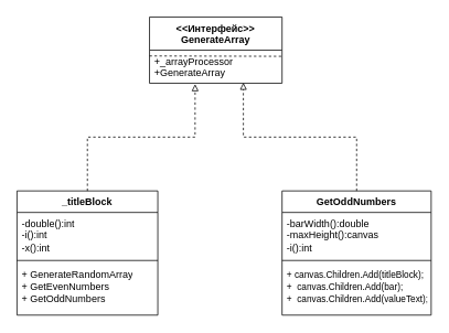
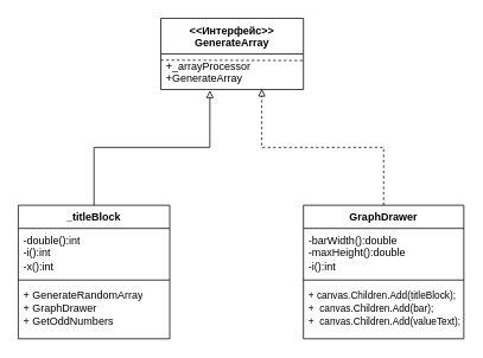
  <mxCell id="0" />
  <mxCell id="1" parent="0" />
  <mxCell id="2" value="_titleBlock" style="swimlane;fontStyle=1;align=center;verticalAlign=top;childLayout=stackLayout;horizontal=1;startSize=26;horizontalStack=0;resizeParent=1;resizeParentMax=0;resizeLast=0;collapsible=1;marginBottom=0;whiteSpace=wrap;html=1;" vertex="1" parent="1"><mxGeometry x="20" y="230" width="170" height="150" as="geometry" /></mxCell>
  <mxCell id="3" value="-double():int&lt;br&gt;-i():int&lt;br&gt;-x():int" style="text;strokeColor=none;fillColor=none;align=left;verticalAlign=top;spacingLeft=4;spacingRight=4;overflow=hidden;rotatable=0;points=[[0,0.5],[1,0.5]];portConstraint=eastwest;whiteSpace=wrap;html=1;" vertex="1" parent="2"><mxGeometry y="26" width="170" height="54" as="geometry" /></mxCell>
  <mxCell id="4" value="" style="line;strokeWidth=1;fillColor=none;align=left;verticalAlign=middle;spacingTop=-1;spacingLeft=3;spacingRight=3;rotatable=0;labelPosition=right;points=[];portConstraint=eastwest;strokeColor=inherit;" vertex="1" parent="2"><mxGeometry y="80" width="170" height="8" as="geometry" /></mxCell>
- <mxCell id="5" value="+&amp;nbsp;GenerateRandomArray&lt;br&gt;+&amp;nbsp;GetEvenNumbers&lt;br&gt;+ GetOddNumbers" style="text;strokeColor=none;fillColor=none;align=left;verticalAlign=top;spacingLeft=4;spacingRight=4;overflow=hidden;rotatable=0;points=[[0,0.5],[1,0.5]];portConstraint=eastwest;whiteSpace=wrap;html=1;" vertex="1" parent="2"><mxGeometry y="88" width="170" height="62" as="geometry" /></mxCell>
+ <mxCell id="5" value="+&amp;nbsp;GenerateRandomArray&lt;br&gt;+&amp;nbsp;GraphDrawer&lt;br&gt;+ GetOddNumbers" style="text;strokeColor=none;fillColor=none;align=left;verticalAlign=top;spacingLeft=4;spacingRight=4;overflow=hidden;rotatable=0;points=[[0,0.5],[1,0.5]];portConstraint=eastwest;whiteSpace=wrap;html=1;" vertex="1" parent="2"><mxGeometry y="88" width="170" height="62" as="geometry" /></mxCell>
  <mxCell id="6" value="&amp;lt;&amp;lt;Интерфейс&amp;gt;&amp;gt;&lt;br&gt;GenerateArray" style="swimlane;fontStyle=1;align=center;verticalAlign=top;childLayout=stackLayout;horizontal=1;startSize=40;horizontalStack=0;resizeParent=1;resizeParentMax=0;resizeLast=0;collapsible=1;marginBottom=0;whiteSpace=wrap;html=1;" vertex="1" parent="1"><mxGeometry x="180" y="20" width="160" height="80" as="geometry" /></mxCell>
  <mxCell id="7" value="" style="endArrow=none;dashed=1;html=1;rounded=0;exitX=0;exitY=0.175;exitDx=0;exitDy=0;exitPerimeter=0;entryX=1.004;entryY=0.186;entryDx=0;entryDy=0;entryPerimeter=0;" edge="1" parent="6" source="8" target="8"><mxGeometry width="50" height="50" relative="1" as="geometry"><mxPoint y="32.71" as="sourcePoint" /><mxPoint x="138" y="32.71" as="targetPoint" /></mxGeometry></mxCell>
  <mxCell id="8" value="+_arrayProcessor&lt;br&gt;+GenerateArray" style="text;strokeColor=none;fillColor=none;align=left;verticalAlign=top;spacingLeft=4;spacingRight=4;overflow=hidden;rotatable=0;points=[[0,0.5],[1,0.5]];portConstraint=eastwest;whiteSpace=wrap;html=1;" vertex="1" parent="6"><mxGeometry y="40" width="160" height="40" as="geometry" /></mxCell>
- <mxCell id="9" value="GetOddNumbers" style="swimlane;fontStyle=1;align=center;verticalAlign=top;childLayout=stackLayout;horizontal=1;startSize=26;horizontalStack=0;resizeParent=1;resizeParentMax=0;resizeLast=0;collapsible=1;marginBottom=0;whiteSpace=wrap;html=1;" vertex="1" parent="1"><mxGeometry x="340" y="230" width="180" height="150" as="geometry" /></mxCell>
- <mxCell id="10" value="-barWidth():double&lt;br&gt;-maxHeight():canvas&lt;br&gt;-i():int" style="text;strokeColor=none;fillColor=none;align=left;verticalAlign=top;spacingLeft=4;spacingRight=4;overflow=hidden;rotatable=0;points=[[0,0.5],[1,0.5]];portConstraint=eastwest;whiteSpace=wrap;html=1;" vertex="1" parent="9"><mxGeometry y="26" width="180" height="54" as="geometry" /></mxCell>
+ <mxCell id="9" value="GraphDrawer" style="swimlane;fontStyle=1;align=center;verticalAlign=top;childLayout=stackLayout;horizontal=1;startSize=26;horizontalStack=0;resizeParent=1;resizeParentMax=0;resizeLast=0;collapsible=1;marginBottom=0;whiteSpace=wrap;html=1;" vertex="1" parent="1"><mxGeometry x="340" y="230" width="180" height="150" as="geometry" /></mxCell>
+ <mxCell id="10" value="-barWidth():double&lt;br&gt;-maxHeight():double&lt;br&gt;-i():int" style="text;strokeColor=none;fillColor=none;align=left;verticalAlign=top;spacingLeft=4;spacingRight=4;overflow=hidden;rotatable=0;points=[[0,0.5],[1,0.5]];portConstraint=eastwest;whiteSpace=wrap;html=1;" vertex="1" parent="9"><mxGeometry y="26" width="180" height="54" as="geometry" /></mxCell>
  <mxCell id="11" value="" style="line;strokeWidth=1;fillColor=none;align=left;verticalAlign=middle;spacingTop=-1;spacingLeft=3;spacingRight=3;rotatable=0;labelPosition=right;points=[];portConstraint=eastwest;strokeColor=inherit;" vertex="1" parent="9"><mxGeometry y="80" width="180" height="8" as="geometry" /></mxCell>
  <mxCell id="12" value="&lt;font style=&quot;font-size: 11px;&quot;&gt;+&amp;nbsp;canvas.Children.Add(titleBlock);&lt;br&gt;+&amp;nbsp;&amp;nbsp;canvas.Children.Add(bar);&lt;br&gt;+&amp;nbsp;&amp;nbsp;canvas.Children.Add(valueText);&lt;/font&gt;" style="text;strokeColor=none;fillColor=none;align=left;verticalAlign=top;spacingLeft=4;spacingRight=4;overflow=hidden;rotatable=0;points=[[0,0.5],[1,0.5]];portConstraint=eastwest;whiteSpace=wrap;html=1;" vertex="1" parent="9"><mxGeometry y="88" width="180" height="62" as="geometry" /></mxCell>
- <mxCell id="13" style="edgeStyle=orthogonalEdgeStyle;rounded=0;orthogonalLoop=1;jettySize=auto;html=1;entryX=0.344;entryY=1.025;entryDx=0;entryDy=0;entryPerimeter=0;endArrow=block;endFill=0;dashed=1;" edge="1" parent="1" source="2" target="8"><mxGeometry relative="1" as="geometry" /></mxCell>
+ <mxCell id="13" style="edgeStyle=orthogonalEdgeStyle;rounded=0;orthogonalLoop=1;jettySize=auto;html=1;entryX=0.344;entryY=1.025;entryDx=0;entryDy=0;entryPerimeter=0;endArrow=block;endFill=0;dashed=0;" edge="1" parent="1" source="2" target="8"><mxGeometry relative="1" as="geometry" /></mxCell>
  <mxCell id="14" style="edgeStyle=orthogonalEdgeStyle;rounded=0;orthogonalLoop=1;jettySize=auto;html=1;entryX=0.708;entryY=0.983;entryDx=0;entryDy=0;entryPerimeter=0;endArrow=block;endFill=0;dashed=1;" edge="1" parent="1" source="9" target="8"><mxGeometry relative="1" as="geometry" /></mxCell>
